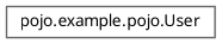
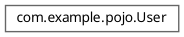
  digraph {
    rankdir=LR
    fontname="Noto Sans"
-   n1 [color=grey40 fillcolor=white fontname="Noto Sans" fontsize=10 height=0.2 label="pojo.example.pojo.User" shape=box style=filled width=0.4]
+   n1 [color=grey40 fillcolor=white fontname="Noto Sans" fontsize=10 height=0.2 label="com.example.pojo.User" shape=box style=filled width=0.4]
  }
